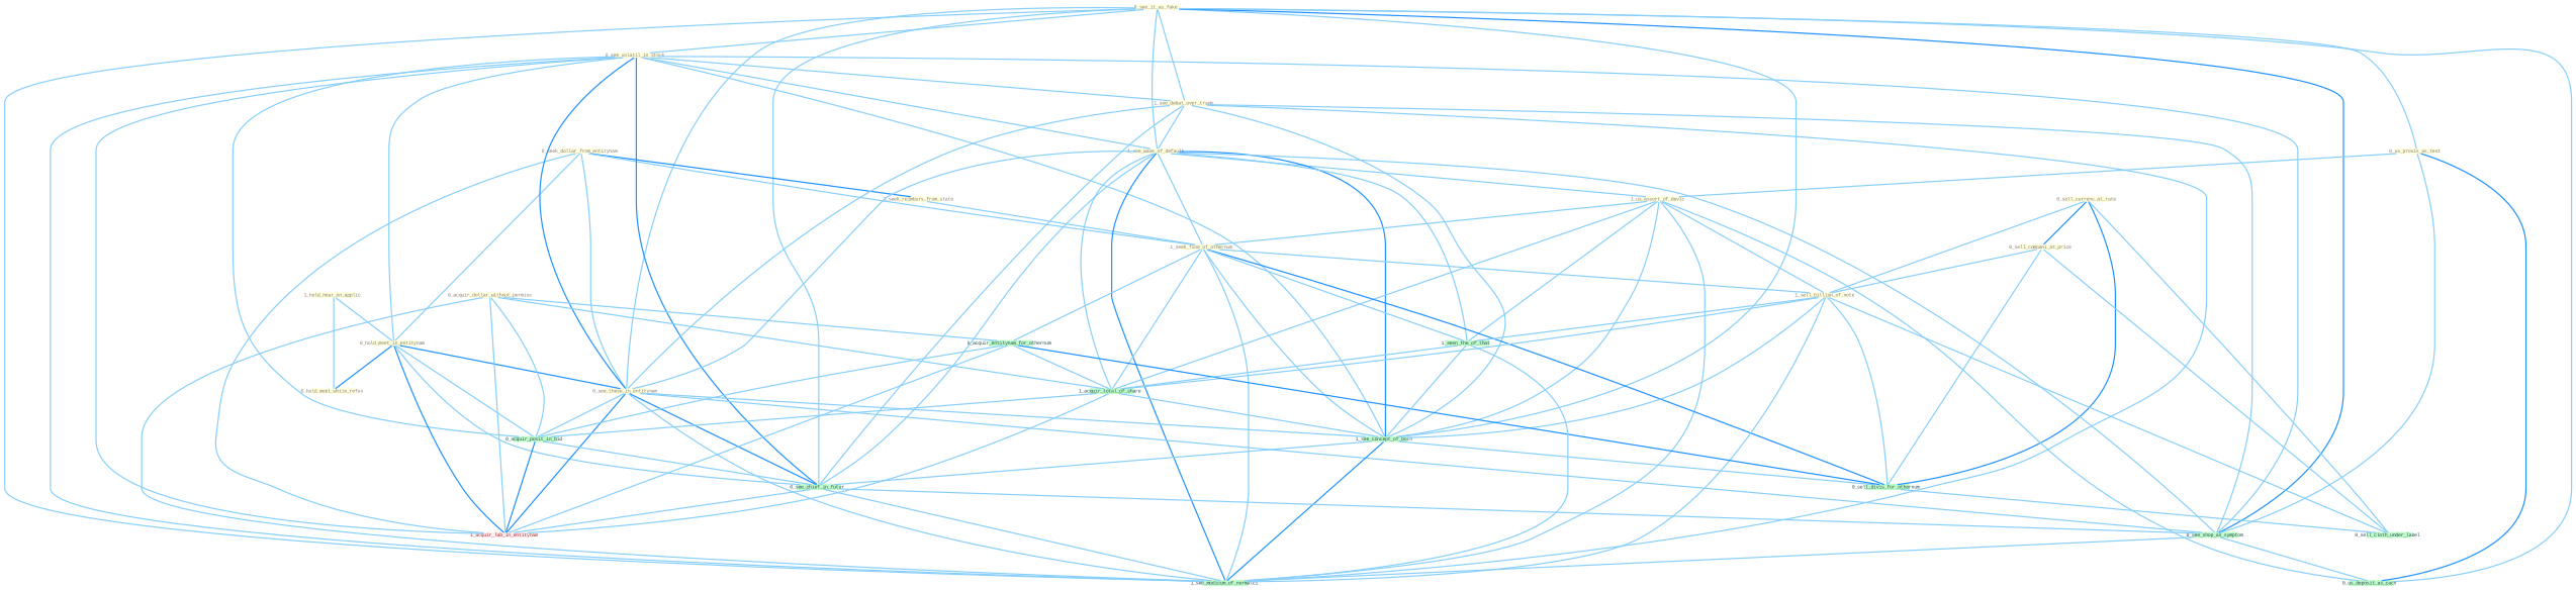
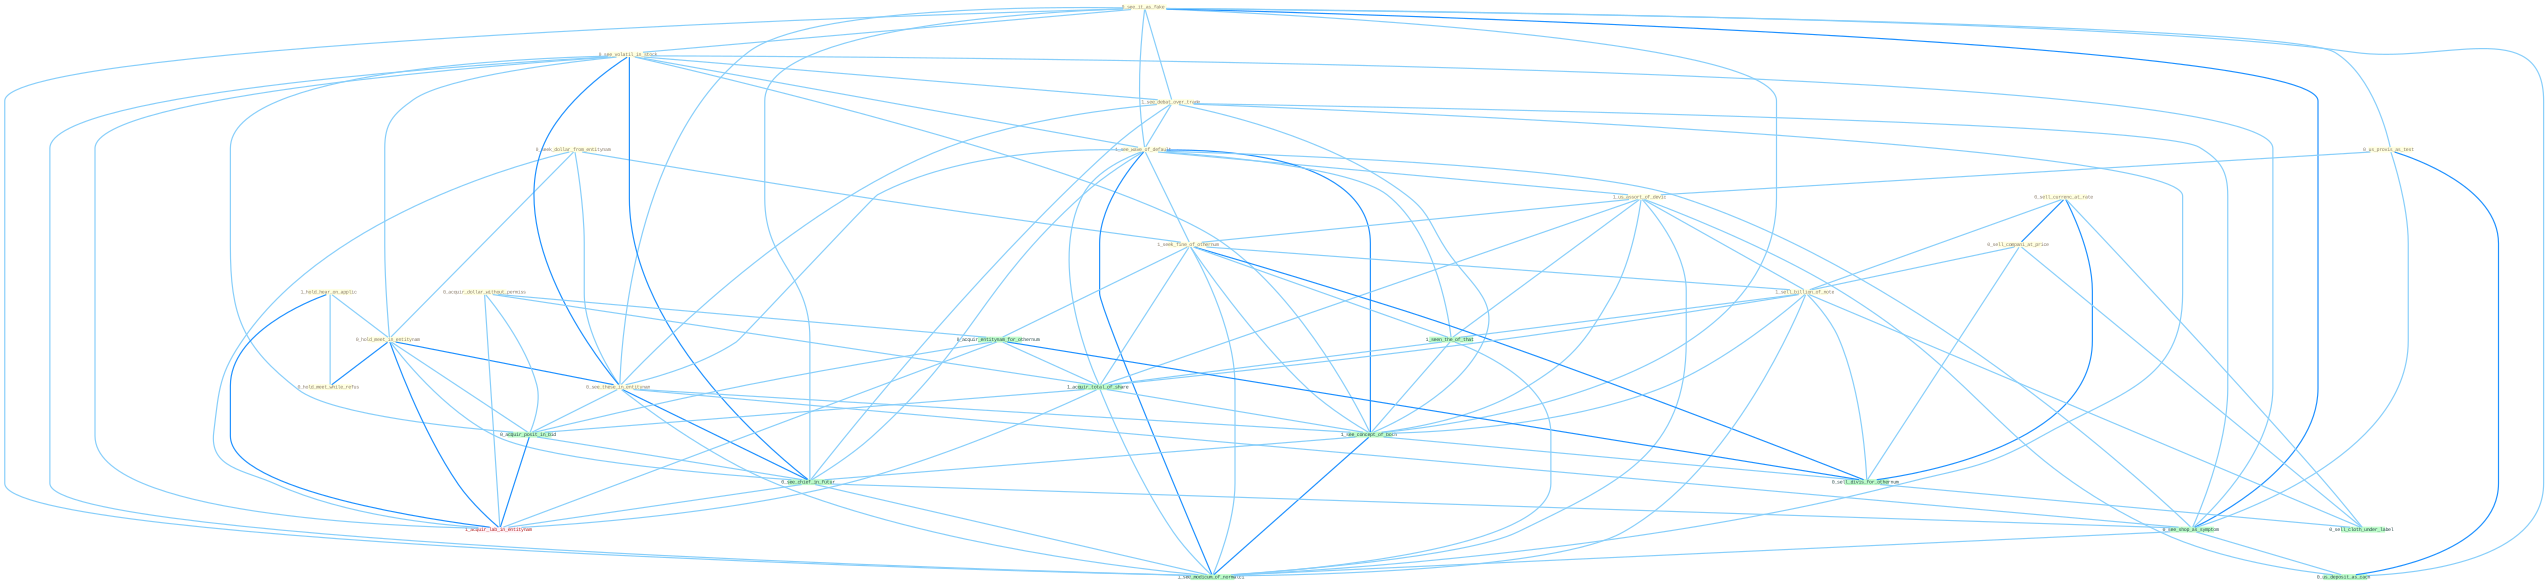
  graph {
    fontname="Liberation Mono"
    node [color="#ffffe0" fixedsize=true fontcolor="#8b7d6b" fontname="Liberation Mono" fontsize=4 shape=polygon style=filled]
    edge [color="#87cefa" fontname="Liberation Mono" w=1]
    "0_see_it_as_fake " [height=.06 width=.5]
    "0_seek_dollar_from_entitynam " [height=.06 width=.5]
    "0_see_volatil_in_stock " [height=.06 width=.5]
    "1_hold_hear_on_applic " [height=.06 width=.5]
    "0_hold_meet_in_entitynam " [height=.06 width=.5]
-   "1_seek_reimburs_from_state " [height=.06 width=.5]
    "0_us_provis_as_test " [height=.06 width=.5]
    "0_sell_currenc_at_rate " [height=.06 width=.5]
    n9 [height=.06 label="0_acquir_dollar_without_permiss" width=.5]
    "1_see_debat_over_trade " [height=.06 width=.5]
    "1_see_wave_of_default " [height=.06 width=.5]
    "0_sell_compani_at_price " [height=.06 width=.5]
    "0_see_these_in_entitynam " [height=.06 width=.5]
    "0_hold_meet_while_refus " [height=.06 width=.5]
    "1_us_assort_of_devic " [height=.06 width=.5]
    "1_seek_fine_of_othernum " [height=.06 width=.5]
    "1_sell_billion_of_note " [height=.06 width=.5]
    "1_acquir_lab_in_entitynam " [color="#fff0f5" fontcolor="#b22222" height=.06 width=.5]
    "1_see_concept_of_both " [color="#BDFCC9" fontcolor="#2f4f4f" height=.06 width=.5]
    "0_see_chief_in_futur " [color="#BDFCC9" fontcolor="#2f4f4f" height=.06 width=.5]
    "0_see_shop_as_symptom " [color="#BDFCC9" fontcolor="#2f4f4f" height=.06 width=.5]
    "0_us_deposit_as_cach " [color="#BDFCC9" fontcolor="#2f4f4f" height=.06 width=.5]
    "1_see_modicum_of_normalci " [color="#BDFCC9" fontcolor="#2f4f4f" height=.06 width=.5]
    "0_acquir_posit_in_bid " [color="#BDFCC9" fontcolor="#2f4f4f" height=.06 width=.5]
    "0_sell_divis_for_othernum " [color="#BDFCC9" fontcolor="#2f4f4f" height=.06 width=.5]
    "0_sell_cloth_under_label " [color="#BDFCC9" fontcolor="#2f4f4f" height=.06 width=.5]
    "0_acquir_entitynam_for_othernum " [color="#BDFCC9" fontcolor="#2f4f4f" height=.06 width=.5]
    "1_acquir_total_of_share " [color="#BDFCC9" fontcolor="#2f4f4f" height=.06 width=.5]
    "1_seen_the_of_that " [color="#BDFCC9" fontcolor="#2f4f4f" height=.06 width=.5]
    subgraph sub_1 {
      "0_see_it_as_fake "
      "0_seek_dollar_from_entitynam "
      "0_see_volatil_in_stock "
      "1_hold_hear_on_applic "
      "0_hold_meet_in_entitynam "
-     "1_seek_reimburs_from_state "
      "0_us_provis_as_test "
      "0_sell_currenc_at_rate "
      n9
      "1_see_debat_over_trade "
      "1_see_wave_of_default "
      "0_sell_compani_at_price "
      "0_see_these_in_entitynam "
      "0_hold_meet_while_refus "
      "1_us_assort_of_devic "
      "1_seek_fine_of_othernum "
      "1_sell_billion_of_note "
    }
    subgraph sub_2 {
      "1_acquir_lab_in_entitynam "
    }
    "0_see_it_as_fake " -- "0_see_volatil_in_stock "
    "0_see_it_as_fake " -- "0_us_provis_as_test "
    "0_see_it_as_fake " -- "1_see_debat_over_trade "
    "0_see_it_as_fake " -- "1_see_wave_of_default "
    "0_see_it_as_fake " -- "0_see_these_in_entitynam "
    "0_see_it_as_fake " -- "1_see_concept_of_both "
    "0_see_it_as_fake " -- "0_see_chief_in_futur "
    "0_see_it_as_fake " -- "0_see_shop_as_symptom " [color="#1e90ff" w=2]
    "0_see_it_as_fake " -- "0_us_deposit_as_cach "
    "0_see_it_as_fake " -- "1_see_modicum_of_normalci "
    "0_seek_dollar_from_entitynam " -- "0_hold_meet_in_entitynam "
-   "0_seek_dollar_from_entitynam " -- "1_seek_reimburs_from_state " [color="#1e90ff" w=2]
    "0_seek_dollar_from_entitynam " -- "0_see_these_in_entitynam "
    "0_seek_dollar_from_entitynam " -- "1_seek_fine_of_othernum "
    "0_seek_dollar_from_entitynam " -- "1_acquir_lab_in_entitynam "
    "0_see_volatil_in_stock " -- "0_hold_meet_in_entitynam "
    "0_see_volatil_in_stock " -- "1_see_debat_over_trade "
    "0_see_volatil_in_stock " -- "1_see_wave_of_default "
    "0_see_volatil_in_stock " -- "0_see_these_in_entitynam " [color="#1e90ff" w=2]
    "0_see_volatil_in_stock " -- "1_acquir_lab_in_entitynam "
    "0_see_volatil_in_stock " -- "1_see_concept_of_both "
    "0_see_volatil_in_stock " -- "0_see_chief_in_futur " [color="#1e90ff" w=2]
    "0_see_volatil_in_stock " -- "0_see_shop_as_symptom "
    "0_see_volatil_in_stock " -- "1_see_modicum_of_normalci "
    "0_see_volatil_in_stock " -- "0_acquir_posit_in_bid "
    "1_hold_hear_on_applic " -- "0_hold_meet_in_entitynam "
    "1_hold_hear_on_applic " -- "0_hold_meet_while_refus "
    "0_hold_meet_in_entitynam " -- "0_see_these_in_entitynam " [color="#1e90ff" w=2]
    "0_hold_meet_in_entitynam " -- "0_hold_meet_while_refus " [color="#1e90ff" w=2]
    "0_hold_meet_in_entitynam " -- "1_acquir_lab_in_entitynam " [color="#1e90ff" w=2]
    "0_hold_meet_in_entitynam " -- "0_see_chief_in_futur "
    "0_hold_meet_in_entitynam " -- "0_acquir_posit_in_bid "
-   "1_seek_reimburs_from_state " -- "1_seek_fine_of_othernum "
    "0_us_provis_as_test " -- "1_us_assort_of_devic "
    "0_us_provis_as_test " -- "0_see_shop_as_symptom "
    "0_us_provis_as_test " -- "0_us_deposit_as_cach " [color="#1e90ff" w=2]
    "0_sell_currenc_at_rate " -- "0_sell_compani_at_price " [color="#1e90ff" w=2]
    "0_sell_currenc_at_rate " -- "1_sell_billion_of_note "
    "0_sell_currenc_at_rate " -- "0_sell_divis_for_othernum " [color="#1e90ff"]
    "0_sell_currenc_at_rate " -- "0_sell_cloth_under_label "
    n9 -- "1_acquir_lab_in_entitynam "
    n9 -- "0_acquir_posit_in_bid "
    n9 -- "0_acquir_entitynam_for_othernum "
    n9 -- "1_acquir_total_of_share "
    "1_see_debat_over_trade " -- "1_see_wave_of_default "
    "1_see_debat_over_trade " -- "0_see_these_in_entitynam "
    "1_see_debat_over_trade " -- "1_see_concept_of_both "
    "1_see_debat_over_trade " -- "0_see_chief_in_futur "
    "1_see_debat_over_trade " -- "0_see_shop_as_symptom "
    "1_see_debat_over_trade " -- "1_see_modicum_of_normalci "
    "1_see_wave_of_default " -- "0_see_these_in_entitynam "
    "1_see_wave_of_default " -- "1_us_assort_of_devic "
    "1_see_wave_of_default " -- "1_seek_fine_of_othernum "
    "1_see_wave_of_default " -- "1_see_concept_of_both " [color="#1e90ff" w=2]
    "1_see_wave_of_default " -- "0_see_chief_in_futur "
    "1_see_wave_of_default " -- "0_see_shop_as_symptom "
    "1_see_wave_of_default " -- "1_see_modicum_of_normalci " [color="#1e90ff" w=2]
    "1_see_wave_of_default " -- "1_acquir_total_of_share "
    "1_see_wave_of_default " -- "1_seen_the_of_that "
    "0_sell_compani_at_price " -- "1_sell_billion_of_note "
    "0_sell_compani_at_price " -- "0_sell_divis_for_othernum "
    "0_sell_compani_at_price " -- "0_sell_cloth_under_label "
-   "0_see_these_in_entitynam " -- "1_acquir_lab_in_entitynam " [color="#1e90ff" w=2]
+   "1_hold_hear_on_applic " -- "1_acquir_lab_in_entitynam " [color="#1e90ff" w=2]
    "0_see_these_in_entitynam " -- "1_see_concept_of_both "
    "0_see_these_in_entitynam " -- "0_see_chief_in_futur " [color="#1e90ff" w=2]
    "0_see_these_in_entitynam " -- "0_see_shop_as_symptom "
    "0_see_these_in_entitynam " -- "1_see_modicum_of_normalci "
    "0_see_these_in_entitynam " -- "0_acquir_posit_in_bid "
    "1_us_assort_of_devic " -- "1_seek_fine_of_othernum "
    "1_us_assort_of_devic " -- "1_sell_billion_of_note "
    "1_us_assort_of_devic " -- "1_see_concept_of_both "
    "1_us_assort_of_devic " -- "0_us_deposit_as_cach "
    "1_us_assort_of_devic " -- "1_see_modicum_of_normalci "
    "1_us_assort_of_devic " -- "1_acquir_total_of_share "
    "1_us_assort_of_devic " -- "1_seen_the_of_that "
    "1_seek_fine_of_othernum " -- "1_sell_billion_of_note "
    "1_seek_fine_of_othernum " -- "1_see_concept_of_both "
    "1_seek_fine_of_othernum " -- "1_see_modicum_of_normalci "
    "1_seek_fine_of_othernum " -- "0_sell_divis_for_othernum " [color="#1e90ff"]
    "1_seek_fine_of_othernum " -- "0_acquir_entitynam_for_othernum "
    "1_seek_fine_of_othernum " -- "1_acquir_total_of_share "
    "1_seek_fine_of_othernum " -- "1_seen_the_of_that "
    "1_sell_billion_of_note " -- "1_see_concept_of_both "
    "1_sell_billion_of_note " -- "1_see_modicum_of_normalci "
    "1_sell_billion_of_note " -- "0_sell_divis_for_othernum "
    "1_sell_billion_of_note " -- "0_sell_cloth_under_label "
    "1_sell_billion_of_note " -- "1_acquir_total_of_share "
    "1_sell_billion_of_note " -- "1_seen_the_of_that "
    "1_see_concept_of_both " -- "0_see_chief_in_futur "
    "1_see_concept_of_both " -- "1_see_modicum_of_normalci " [color="#1e90ff" w=2]
    "1_see_concept_of_both " -- "0_sell_divis_for_othernum "
    "0_see_chief_in_futur " -- "1_acquir_lab_in_entitynam "
    "0_see_chief_in_futur " -- "0_see_shop_as_symptom "
    "0_see_chief_in_futur " -- "1_see_modicum_of_normalci "
    "0_see_shop_as_symptom " -- "0_us_deposit_as_cach "
    "0_see_shop_as_symptom " -- "1_see_modicum_of_normalci "
    "0_acquir_posit_in_bid " -- "1_acquir_lab_in_entitynam " [color="#1e90ff" w=2]
    "0_acquir_posit_in_bid " -- "0_see_chief_in_futur "
    "0_sell_divis_for_othernum " -- "0_sell_cloth_under_label "
    "0_acquir_entitynam_for_othernum " -- "1_acquir_lab_in_entitynam "
    "0_acquir_entitynam_for_othernum " -- "0_acquir_posit_in_bid "
    "0_acquir_entitynam_for_othernum " -- "0_sell_divis_for_othernum " [color="#1e90ff" w=2]
    "0_acquir_entitynam_for_othernum " -- "1_acquir_total_of_share "
    "1_acquir_total_of_share " -- "1_acquir_lab_in_entitynam "
    "1_acquir_total_of_share " -- "1_see_concept_of_both "
-   n9 -- "1_see_modicum_of_normalci "
+   "1_acquir_total_of_share " -- "1_see_modicum_of_normalci "
    "1_acquir_total_of_share " -- "0_acquir_posit_in_bid "
    "1_seen_the_of_that " -- "1_see_concept_of_both "
    "1_seen_the_of_that " -- "1_see_modicum_of_normalci "
    "1_seen_the_of_that " -- "1_acquir_total_of_share "
  }
